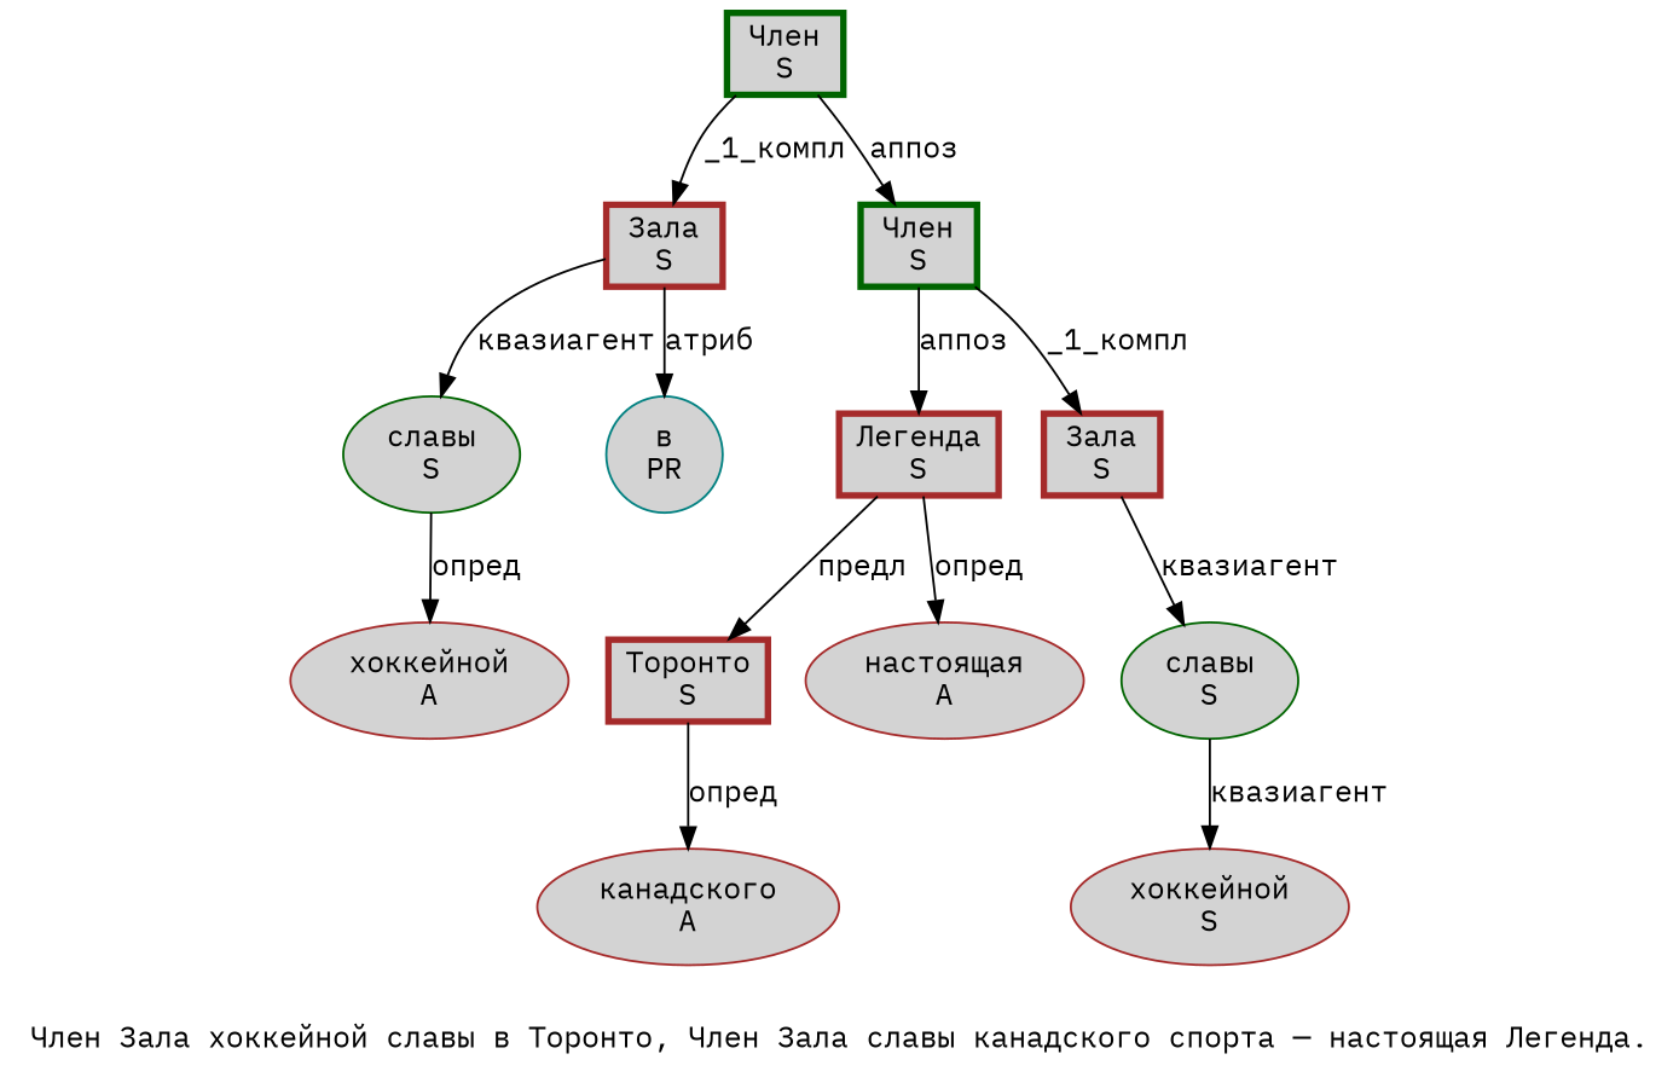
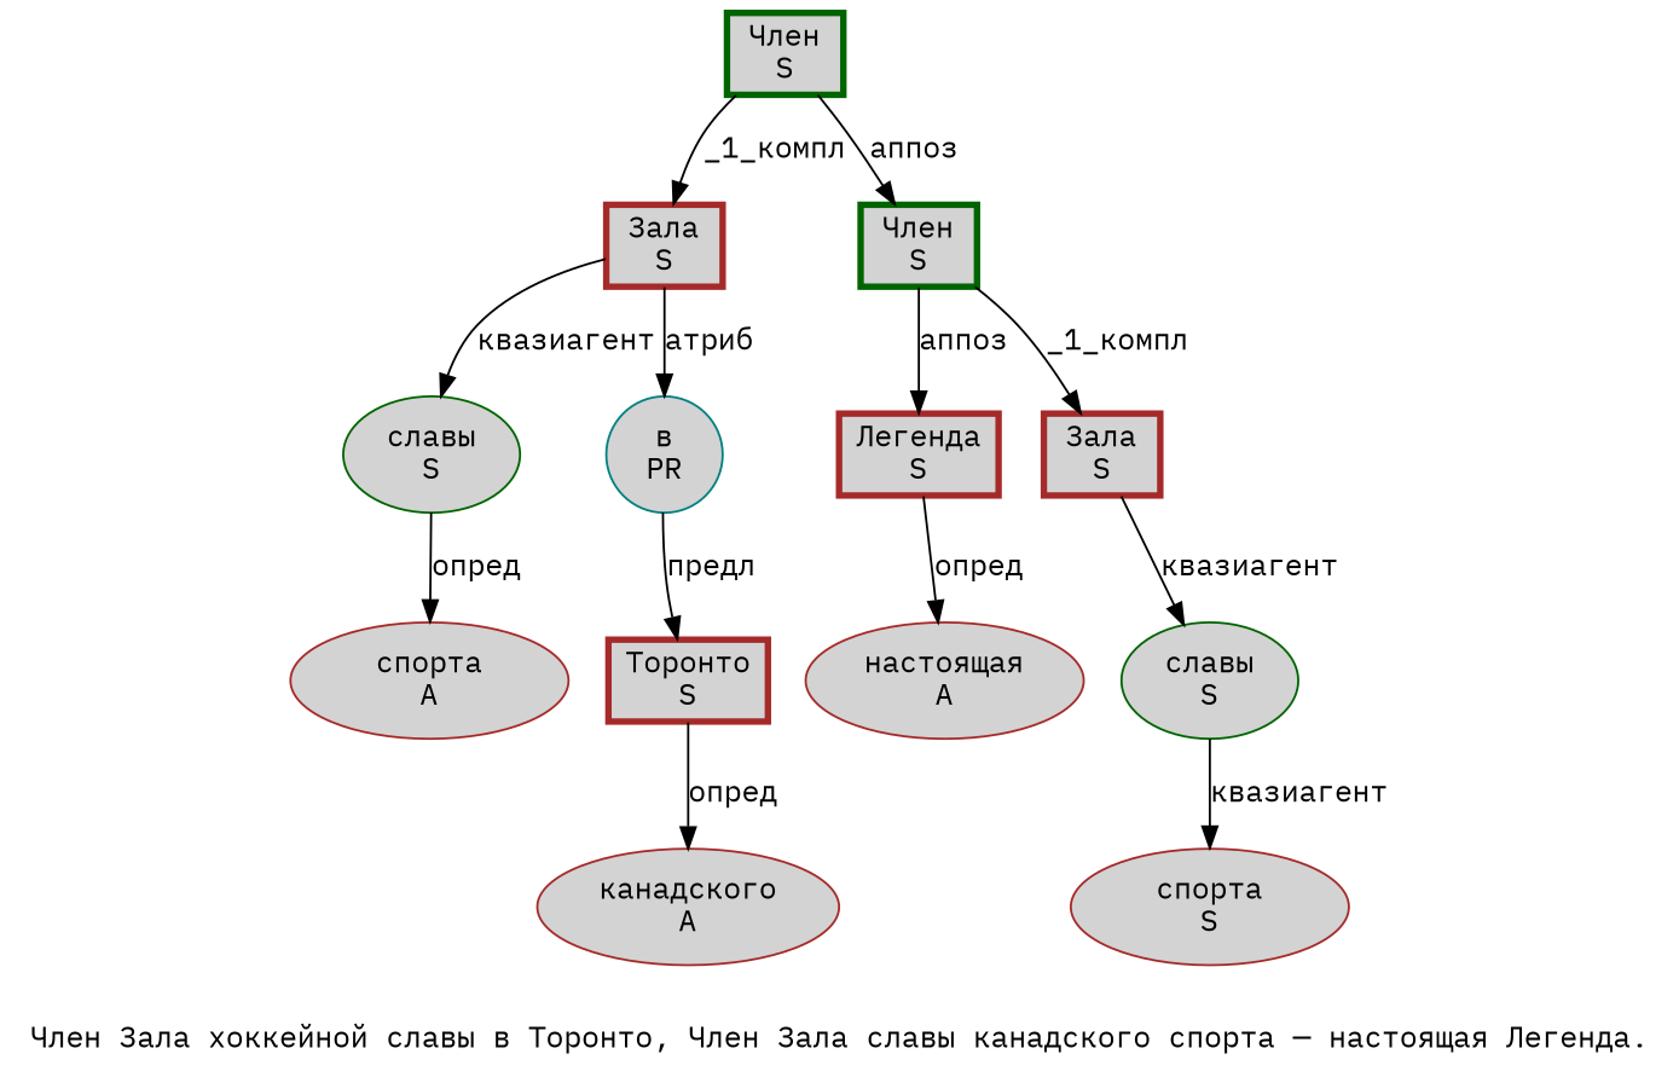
  digraph {
    fontname="IBM Plex Mono"
    label="Член Зала хоккейной славы в Торонто, Член Зала славы канадского спорта — настоящая Легенда."
    node [color=brown fillcolor=lightgray fontname="IBM Plex Mono" penwidth=1 shape=ellipse style=filled]
    edge [fontname="IBM Plex Mono"]
    n1 [color=darkgreen label="Член\nS" penwidth=3 shape=box]
    n2 [label="Зала\nS" penwidth=3 shape=box]
    n3 [color=darkgreen label="Член\nS" penwidth=3 shape=box]
    n4 [color=darkgreen label="славы\nS"]
    n5 [color=teal label="в\nPR"]
    n6 [label="Зала\nS" penwidth=3 shape=box]
    n7 [label="Легенда\nS" penwidth=3 shape=box]
-   n8 [label="хоккейной\nA"]
+   n8 [label="спорта\nA"]
    n9 [label="Торонто\nS" penwidth=3 shape=box]
    n10 [label="канадского\nA"]
    n11 [color=darkgreen label="славы\nS"]
    n12 [label="настоящая\nA"]
-   n13 [label="хоккейной\nS"]
+   n13 [label="спорта\nS"]
    n1 -> n2 [label="_1_компл"]
    n1 -> n3 [label="аппоз"]
    n2 -> n4 [label="квазиагент"]
    n2 -> n5 [label="атриб"]
    n3 -> n6 [label="_1_компл"]
    n3 -> n7 [label="аппоз"]
    n4 -> n8 [label="опред"]
-   n7 -> n9 [label="предл"]
+   n5 -> n9 [label="предл"]
    n6 -> n11 [label="квазиагент"]
    n7 -> n12 [label="опред"]
    n9 -> n10 [label="опред"]
    n11 -> n13 [label="квазиагент"]
  }
